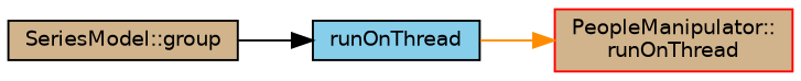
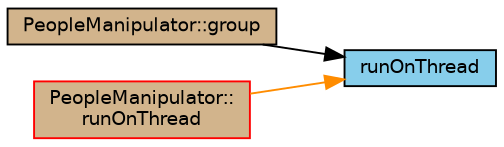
  digraph {
    rankdir=RL
    node [color=black fillcolor=tan fontname=Helvetica fontsize=10 shape=record style=filled]
    edge [dir=back fontname=Helvetica fontsize=10 labelfontname=Helvetica labelfontsize=10 style=solid]
    n1 [fillcolor=skyblue fontcolor=black height=0.2 label=runOnThread width=0.4]
-   n2 [height=0.2 label="SeriesModel::group" width=0.4]
+   n2 [height=0.2 label="PeopleManipulator::group" width=0.4]
    n3 [color=red height=0.2 label="PeopleManipulator::\lrunOnThread" width=0.4]
    n1 -> n2 [color=black]
-   n3 -> n1 [color=darkorange]
+   n1 -> n3 [color=darkorange]
  }
